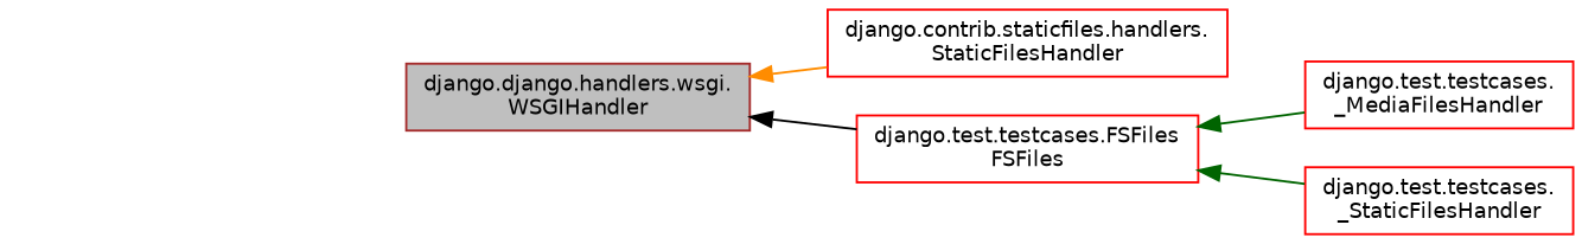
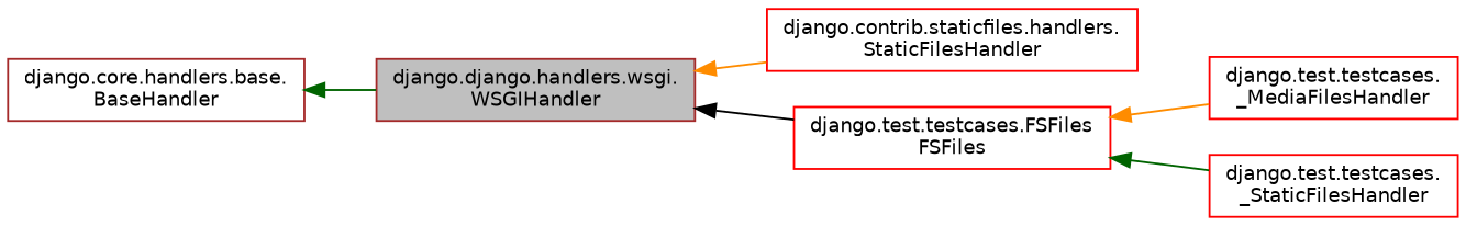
  digraph {
    rankdir=LR
    node [color=red fillcolor=white fontname=Helvetica fontsize=10 shape=record style=filled]
    edge [color=darkorange dir=back fontname=Helvetica fontsize=10 labelfontname=Helvetica labelfontsize=10 style=solid]
    n1 [color=brown fillcolor=grey75 fontcolor=black height=0.2 label="django.django.handlers.wsgi.\lWSGIHandler" width=0.4]
    n2 [height=0.2 label="django.contrib.staticfiles.handlers.\lStaticFilesHandler" width=0.4]
    n3 [height=0.2 label="django.test.testcases.FSFiles\lFSFiles" width=0.4]
    n4 [height=0.2 label="django.test.testcases.\l_MediaFilesHandler" width=0.4]
    n5 [height=0.2 label="django.test.testcases.\l_StaticFilesHandler" width=0.4]
+   n6 [color=brown height=0.2 label="django.core.handlers.base.\lBaseHandler" width=0.4]
    n1 -> n2
    n1 -> n3 [color=black]
-   n3 -> n4 [color=darkgreen]
+   n3 -> n4
    n3 -> n5 [color=darkgreen]
+   n6 -> n1 [color=darkgreen]
  }
